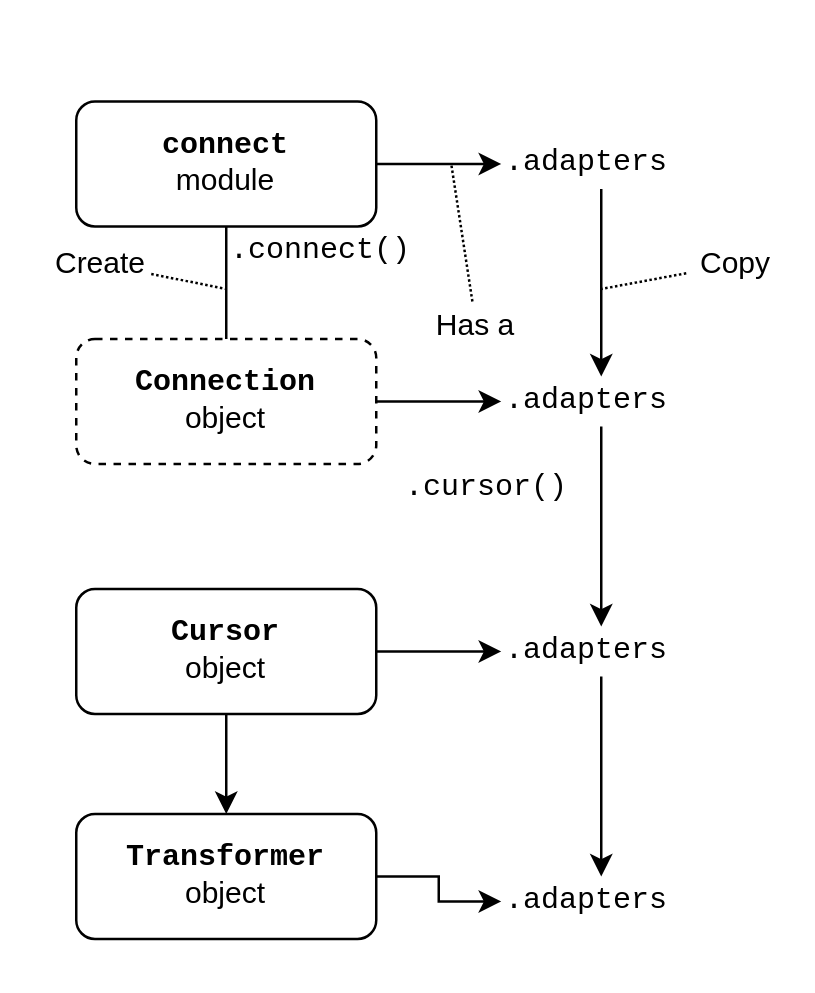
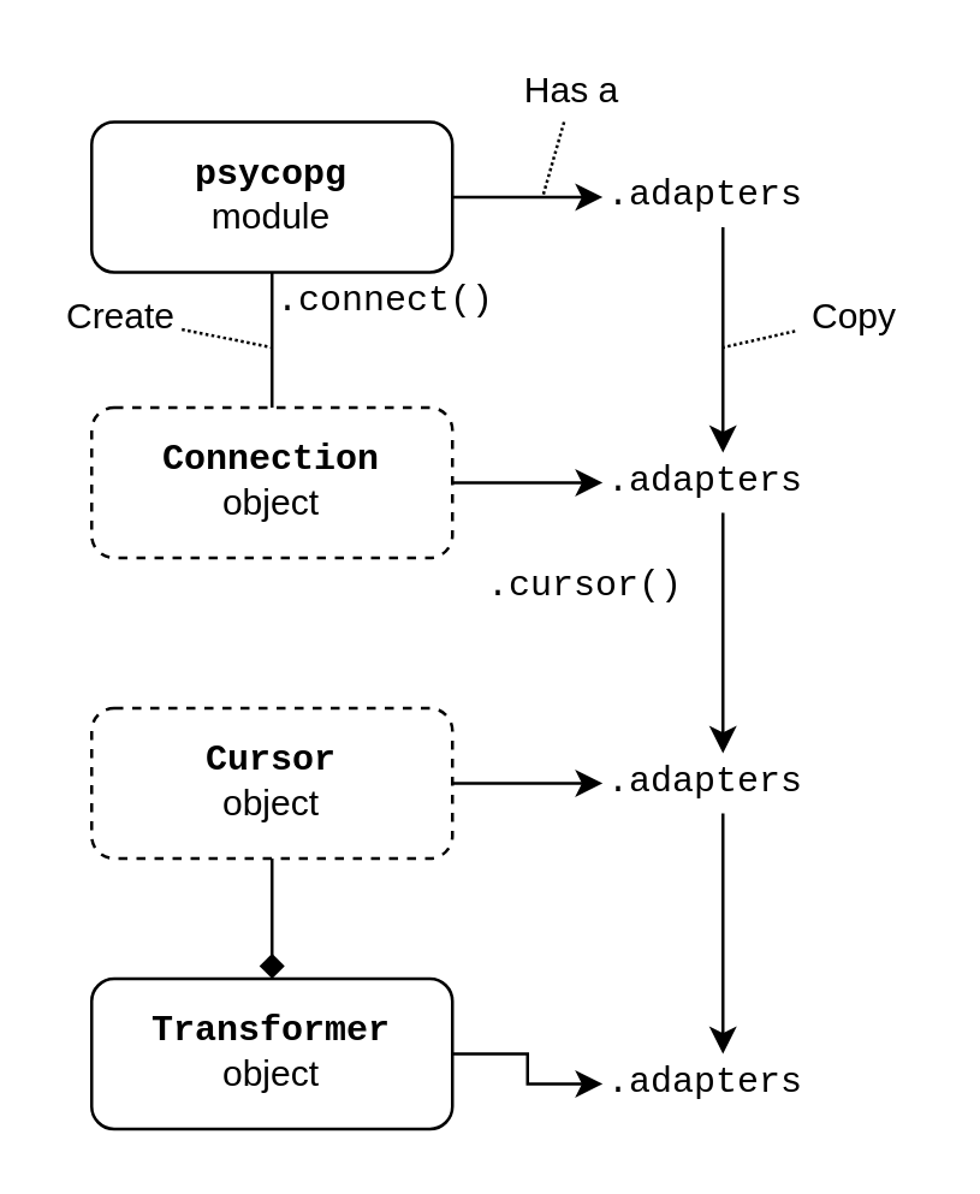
  <mxCell id="0" />
  <mxCell id="1" parent="0" />
  <mxCell id="2" style="edgeStyle=orthogonalEdgeStyle;rounded=0;orthogonalLoop=1;jettySize=auto;html=1;entryX=0;entryY=0.5;entryDx=0;entryDy=0;fontFamily=Courier New;exitX=1;exitY=0.5;exitDx=0;exitDy=0;" edge="1" parent="1" source="17" target="5"><mxGeometry relative="1" as="geometry"><mxPoint x="150" y="175" as="sourcePoint" /></mxGeometry></mxCell>
  <mxCell id="3" style="edgeStyle=orthogonalEdgeStyle;rounded=0;orthogonalLoop=1;jettySize=auto;html=1;fontFamily=Courier New;exitX=1;exitY=0.5;exitDx=0;exitDy=0;" edge="1" parent="1" source="19" target="7"><mxGeometry relative="1" as="geometry"><mxPoint x="150" y="285" as="sourcePoint" /></mxGeometry></mxCell>
  <mxCell id="4" style="edgeStyle=orthogonalEdgeStyle;rounded=0;orthogonalLoop=1;jettySize=auto;html=1;entryX=0.5;entryY=0;entryDx=0;entryDy=0;fontFamily=Courier New;" edge="1" parent="1" source="5" target="7"><mxGeometry relative="1" as="geometry" /></mxCell>
  <mxCell id="5" value=".adapters" style="text;html=1;strokeColor=none;fillColor=none;align=left;verticalAlign=middle;whiteSpace=wrap;rounded=0;fontFamily=Courier New;" vertex="1" parent="1"><mxGeometry x="200" y="150" width="80" height="20" as="geometry" /></mxCell>
  <mxCell id="6" style="edgeStyle=orthogonalEdgeStyle;rounded=0;orthogonalLoop=1;jettySize=auto;html=1;entryX=0.5;entryY=0;entryDx=0;entryDy=0;fontFamily=Courier New;" edge="1" parent="1" source="7" target="16"><mxGeometry relative="1" as="geometry" /></mxCell>
  <mxCell id="7" value=".adapters" style="text;html=1;strokeColor=none;fillColor=none;align=left;verticalAlign=middle;whiteSpace=wrap;rounded=0;fontFamily=Courier New;" vertex="1" parent="1"><mxGeometry x="200" y="250" width="80" height="20" as="geometry" /></mxCell>
  <mxCell id="8" style="edgeStyle=orthogonalEdgeStyle;rounded=0;orthogonalLoop=1;jettySize=auto;html=1;entryX=0;entryY=0.5;entryDx=0;entryDy=0;fontFamily=Courier New;exitX=1;exitY=0.5;exitDx=0;exitDy=0;" edge="1" parent="1" source="20" target="16"><mxGeometry relative="1" as="geometry"><mxPoint x="150" y="405" as="sourcePoint" /></mxGeometry></mxCell>
  <mxCell id="9" value=".cursor()" style="text;html=1;strokeColor=none;fillColor=none;align=left;verticalAlign=middle;whiteSpace=wrap;rounded=0;fontFamily=Courier New;" vertex="1" parent="1"><mxGeometry x="160" y="185" width="80" height="20" as="geometry" /></mxCell>
  <mxCell id="10" style="edgeStyle=orthogonalEdgeStyle;rounded=0;orthogonalLoop=1;jettySize=auto;html=1;entryX=0;entryY=0.5;entryDx=0;entryDy=0;fontFamily=Courier New;" edge="1" parent="1" source="12" target="15"><mxGeometry relative="1" as="geometry" /></mxCell>
  <mxCell id="11" style="edgeStyle=orthogonalEdgeStyle;rounded=0;orthogonalLoop=1;jettySize=auto;html=1;fontFamily=Courier New;endArrow=none;" edge="1" parent="1" source="12" target="17"><mxGeometry relative="1" as="geometry" /></mxCell>
- <mxCell id="12" value="&lt;b&gt;connect&lt;/b&gt;&lt;br&gt;&lt;font face=&quot;Helvetica&quot;&gt;module&lt;/font&gt;" style="rounded=1;whiteSpace=wrap;html=1;fontFamily=Courier New;" vertex="1" parent="1"><mxGeometry x="30" y="40" width="120" height="50" as="geometry" /></mxCell>
+ <mxCell id="12" value="&lt;b&gt;psycopg&lt;/b&gt;&lt;br&gt;&lt;font face=&quot;Helvetica&quot;&gt;module&lt;/font&gt;" style="rounded=1;whiteSpace=wrap;html=1;fontFamily=Courier New;" vertex="1" parent="1"><mxGeometry x="30" y="40" width="120" height="50" as="geometry" /></mxCell>
  <mxCell id="13" value=".connect()" style="text;html=1;strokeColor=none;fillColor=none;align=left;verticalAlign=middle;whiteSpace=wrap;rounded=0;fontFamily=Courier New;" vertex="1" parent="1"><mxGeometry x="90" y="90" width="80" height="20" as="geometry" /></mxCell>
  <mxCell id="14" style="edgeStyle=orthogonalEdgeStyle;rounded=0;orthogonalLoop=1;jettySize=auto;html=1;entryX=0.5;entryY=0;entryDx=0;entryDy=0;fontFamily=Courier New;" edge="1" parent="1" source="15" target="5"><mxGeometry relative="1" as="geometry" /></mxCell>
  <mxCell id="15" value=".adapters" style="text;html=1;strokeColor=none;fillColor=none;align=left;verticalAlign=middle;whiteSpace=wrap;rounded=0;fontFamily=Courier New;" vertex="1" parent="1"><mxGeometry x="200" y="55" width="80" height="20" as="geometry" /></mxCell>
  <mxCell id="16" value=".adapters" style="text;html=1;strokeColor=none;fillColor=none;align=left;verticalAlign=middle;whiteSpace=wrap;rounded=0;fontFamily=Courier New;" vertex="1" parent="1"><mxGeometry x="200" y="350" width="80" height="20" as="geometry" /></mxCell>
  <mxCell id="17" value="&lt;b&gt;Connection&lt;/b&gt;&lt;br&gt;&lt;font face=&quot;Helvetica&quot;&gt;object&lt;/font&gt;" style="rounded=1;whiteSpace=wrap;html=1;fontFamily=Courier New;dashed=1;" vertex="1" parent="1"><mxGeometry x="30" y="135" width="120" height="50" as="geometry" /></mxCell>
- <mxCell id="18" style="edgeStyle=orthogonalEdgeStyle;rounded=0;orthogonalLoop=1;jettySize=auto;html=1;fontFamily=Courier New;" edge="1" parent="1" source="19" target="20"><mxGeometry relative="1" as="geometry" /></mxCell>
- <mxCell id="19" value="&lt;b&gt;Cursor&lt;/b&gt;&lt;br&gt;&lt;font face=&quot;Helvetica&quot;&gt;object&lt;/font&gt;" style="rounded=1;whiteSpace=wrap;html=1;fontFamily=Courier New;" vertex="1" parent="1"><mxGeometry x="30" y="235" width="120" height="50" as="geometry" /></mxCell>
+ <mxCell id="18" style="edgeStyle=orthogonalEdgeStyle;rounded=0;orthogonalLoop=1;jettySize=auto;html=1;fontFamily=Courier New;endArrow=diamond;" edge="1" parent="1" source="19" target="20"><mxGeometry relative="1" as="geometry" /></mxCell>
+ <mxCell id="19" value="&lt;b&gt;Cursor&lt;/b&gt;&lt;br&gt;&lt;font face=&quot;Helvetica&quot;&gt;object&lt;/font&gt;" style="rounded=1;whiteSpace=wrap;html=1;fontFamily=Courier New;dashed=1;" vertex="1" parent="1"><mxGeometry x="30" y="235" width="120" height="50" as="geometry" /></mxCell>
  <mxCell id="20" value="&lt;b&gt;Transformer&lt;/b&gt;&lt;br&gt;&lt;font face=&quot;Helvetica&quot;&gt;object&lt;/font&gt;" style="rounded=1;whiteSpace=wrap;html=1;fontFamily=Courier New;" vertex="1" parent="1"><mxGeometry x="30" y="325" width="120" height="50" as="geometry" /></mxCell>
  <mxCell id="21" style="rounded=0;orthogonalLoop=1;jettySize=auto;html=1;fontFamily=Helvetica;endArrow=none;endFill=0;dashed=1;dashPattern=1 1;" edge="1" parent="1" source="22"><mxGeometry relative="1" as="geometry"><mxPoint x="180" y="65" as="targetPoint" /></mxGeometry></mxCell>
- <mxCell id="22" value="Has a" style="text;html=1;strokeColor=none;fillColor=none;align=center;verticalAlign=middle;whiteSpace=wrap;rounded=0;fontFamily=Helvetica;" vertex="1" parent="1"><mxGeometry x="170" y="120" width="40" height="20" as="geometry" /></mxCell>
+ <mxCell id="22" value="Has a" style="text;html=1;strokeColor=none;fillColor=none;align=center;verticalAlign=middle;whiteSpace=wrap;rounded=0;fontFamily=Helvetica;" vertex="1" parent="1"><mxGeometry x="170" y="20" width="40" height="20" as="geometry" /></mxCell>
  <mxCell id="23" style="rounded=0;orthogonalLoop=1;jettySize=auto;html=1;fontFamily=Helvetica;endArrow=none;endFill=0;dashed=1;dashPattern=1 1;startSize=4;" edge="1" parent="1" source="24"><mxGeometry relative="1" as="geometry"><mxPoint x="90" y="115" as="targetPoint" /></mxGeometry></mxCell>
  <mxCell id="24" value="Create" style="text;html=1;strokeColor=none;fillColor=none;align=center;verticalAlign=middle;whiteSpace=wrap;rounded=0;fontFamily=Helvetica;" vertex="1" parent="1"><mxGeometry x="20" y="95" width="40" height="20" as="geometry" /></mxCell>
  <mxCell id="25" style="edgeStyle=none;rounded=0;orthogonalLoop=1;jettySize=auto;html=1;fontFamily=Helvetica;endArrow=none;endFill=0;dashed=1;dashPattern=1 1;" edge="1" parent="1" source="26"><mxGeometry relative="1" as="geometry"><mxPoint x="240" y="115" as="targetPoint" /></mxGeometry></mxCell>
- <mxCell id="26" value="Copy" style="text;html=1;strokeColor=none;fillColor=none;align=center;verticalAlign=middle;whiteSpace=wrap;rounded=0;fontFamily=Helvetica;" vertex="1" parent="1"><mxGeometry x="274" y="95" width="40" height="20" as="geometry" /></mxCell>
+ <mxCell id="26" value="Copy" style="text;html=1;strokeColor=none;fillColor=none;align=center;verticalAlign=middle;whiteSpace=wrap;rounded=0;fontFamily=Helvetica;" vertex="1" parent="1"><mxGeometry x="264" y="95" width="40" height="20" as="geometry" /></mxCell>
